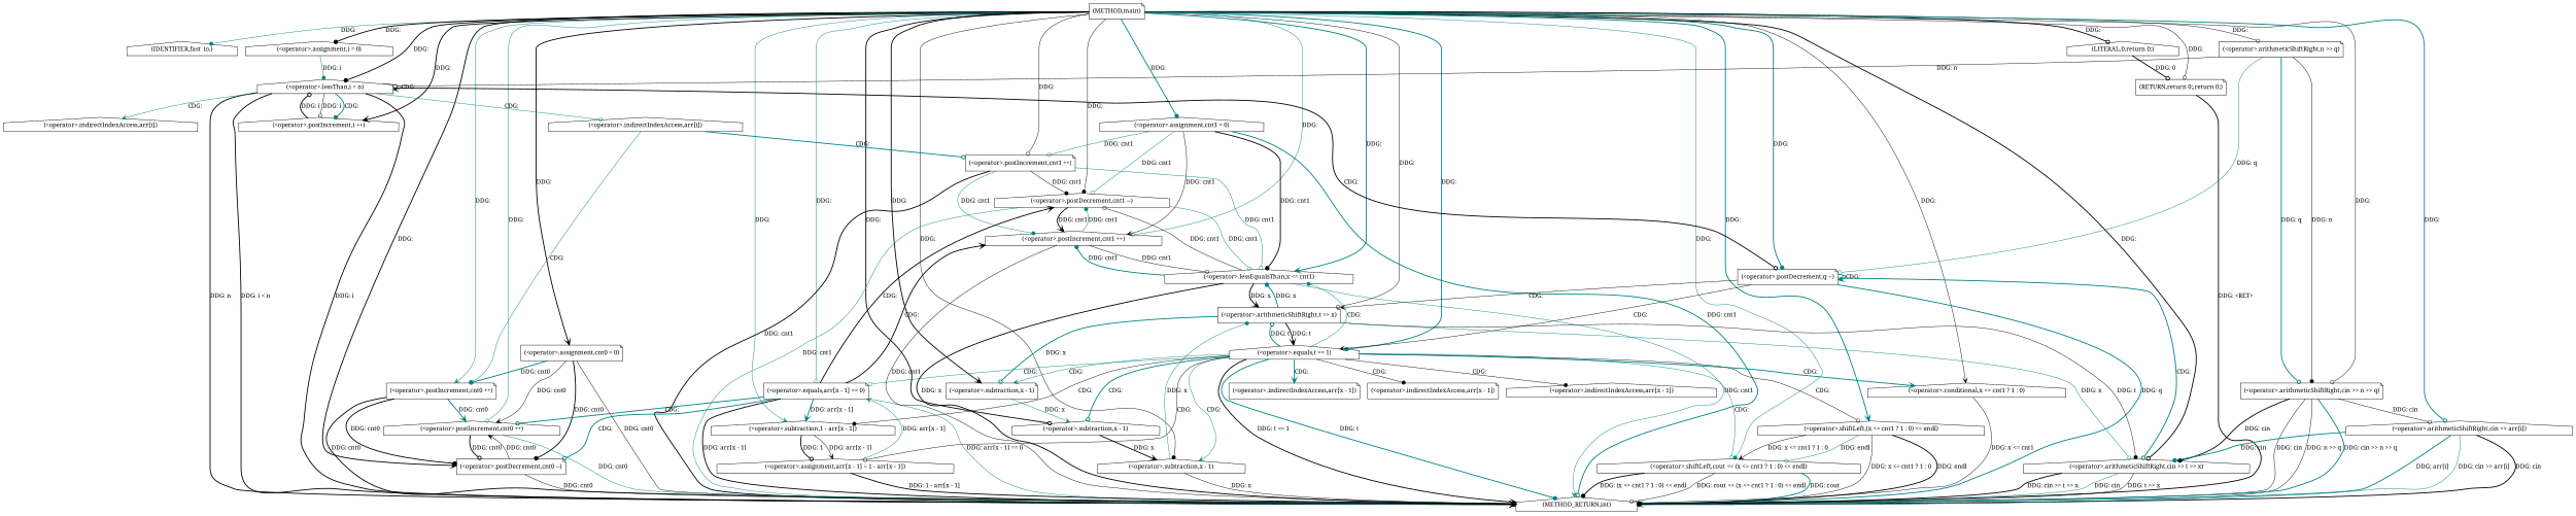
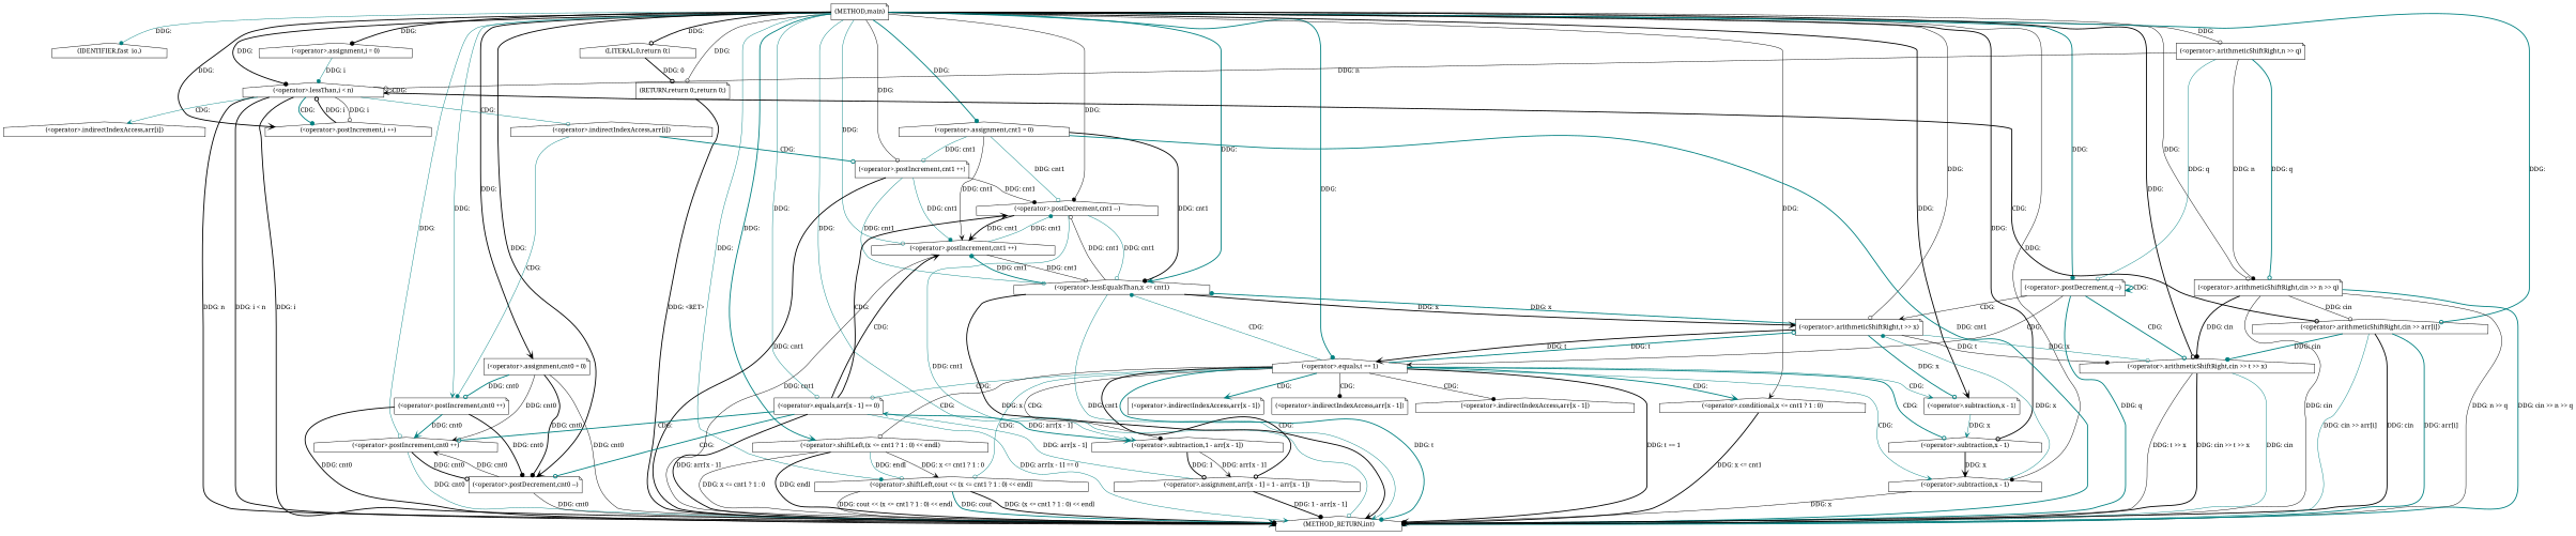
  digraph {
    fontname="Noto Serif"
    node [fontname="Noto Serif" shape=house]
    edge [arrowhead=odot color=black fontname="Noto Serif" style=solid]
    n1 [label="(METHOD,main)" shape=note]
    n2 [label="(IDENTIFIER,fast_io,)"]
    n3 [label="(<operator>.arithmeticShiftRight,cin >> n >> q)" shape=note]
    n4 [label="(<operator>.assignment,cnt1 = 0)"]
    n5 [label="(<operator>.assignment,cnt0 = 0)" shape=note]
    n6 [label="(RETURN,return 0;,return 0;)" shape=note]
    n7 [label="(<operator>.assignment,i = 0)"]
    n8 [label="(<operator>.lessThan,i < n)"]
    n9 [label="(<operator>.postIncrement,i ++)"]
    n10 [label="(<operator>.postDecrement,q --)" shape=note]
    n11 [label="(LITERAL,0,return 0;)"]
    n12 [label="(<operator>.arithmeticShiftRight,n >> q)" shape=note]
    n13 [label="(<operator>.arithmeticShiftRight,cin >> arr[i])"]
    n14 [label="(<operator>.arithmeticShiftRight,cin >> t >> x)"]
    n15 [label="(<operator>.postIncrement,cnt1 ++)" shape=note]
    n16 [label="(<operator>.equals,t == 1)"]
    n17 [label="(<operator>.postIncrement,cnt0 ++)" shape=note]
    n18 [label="(<operator>.arithmeticShiftRight,t >> x)" shape=note]
    n19 [label="(<operator>.shiftLeft,cout << (x <= cnt1 ? 1 : 0) << endl)"]
    n20 [label="(<operator>.equals,arr[x - 1] == 0)" shape=note]
    n21 [label="(<operator>.subtraction,1 - arr[x - 1])"]
    n22 [label="(<operator>.postIncrement,cnt0 ++)"]
    n23 [label="(<operator>.postDecrement,cnt1 --)"]
    n24 [label="(<operator>.shiftLeft,(x <= cnt1 ? 1 : 0) << endl)"]
    n25 [label="(<operator>.subtraction,x - 1)" shape=note]
    n26 [label="(<operator>.postDecrement,cnt0 --)" shape=note]
    n27 [label="(<operator>.postIncrement,cnt1 ++)"]
    n28 [label="(<operator>.conditional,x <= cnt1 ? 1 : 0)"]
    n29 [label="(<operator>.subtraction,x - 1)"]
    n30 [label="(<operator>.subtraction,x - 1)"]
    n31 [label="(<operator>.lessEqualsThan,x <= cnt1)"]
    n32 [label="(METHOD_RETURN,int)"]
    n33 [label="(<operator>.indirectIndexAccess,arr[i])"]
    n34 [label="(<operator>.indirectIndexAccess,arr[i])"]
    n35 [label="(<operator>.assignment,arr[x - 1] = 1 - arr[x - 1])"]
    n36 [label="(<operator>.indirectIndexAccess,arr[x - 1])" shape=note]
    n37 [label="(<operator>.indirectIndexAccess,arr[x - 1])" shape=note]
    n38 [label="(<operator>.indirectIndexAccess,arr[x - 1])"]
    n1 -> n2 [arrowhead=dot color=teal label="DDG: "]
    n1 -> n3 [label="DDG: "]
    n1 -> n4 [arrowhead=dot color=teal label="DDG: " style=bold]
    n1 -> n5 [arrowhead=vee label="DDG: " style=bold]
    n1 -> n6 [label="DDG: "]
    n1 -> n7 [arrowhead=dot label="DDG: " style=bold]
    n1 -> n8 [arrowhead=dot label="DDG: " style=bold]
    n1 -> n9 [arrowhead=vee label="DDG: " style=bold]
    n1 -> n10 [arrowhead=dot color=teal label="DDG: " style=bold]
    n1 -> n11 [label="DDG: " style=bold]
    n1 -> n12 [label="DDG: "]
    n1 -> n13 [color=teal label="DDG: " style=bold]
    n1 -> n14 [label="DDG: " style=bold]
    n1 -> n15 [label="DDG: "]
    n1 -> n16 [arrowhead=dot color=teal label="DDG: " style=bold]
    n1 -> n17 [arrowhead=vee color=teal label="DDG: "]
    n1 -> n18 [label="DDG: "]
    n1 -> n19 [arrowhead=dot color=teal label="DDG: "]
    n1 -> n20 [color=teal label="DDG: "]
    n1 -> n21 [arrowhead=vee color=teal label="DDG: "]
    n1 -> n22 [color=teal label="DDG: "]
    n1 -> n23 [arrowhead=dot label="DDG: "]
    n1 -> n24 [arrowhead=vee color=teal label="DDG: " style=bold]
    n1 -> n25 [arrowhead=vee label="DDG: " style=bold]
    n1 -> n26 [arrowhead=vee label="DDG: " style=bold]
    n1 -> n27 [color=teal label="DDG: "]
    n1 -> n28 [arrowhead=vee label="DDG: "]
    n1 -> n29 [label="DDG: " style=bold]
    n1 -> n30 [arrowhead=dot label="DDG: "]
    n1 -> n31 [arrowhead=vee color=teal label="DDG: " style=bold]
    n3 -> n13 [label="DDG: cin"]
    n3 -> n14 [arrowhead=dot label="DDG: cin" style=bold]
    n3 -> n32 [arrowhead=vee label="DDG: cin"]
    n3 -> n32 [arrowhead=dot label="DDG: n >> q"]
    n3 -> n32 [color=teal label="DDG: cin >> n >> q" style=bold]
    n4 -> n15 [color=teal label="DDG: cnt1"]
    n4 -> n23 [color=teal label="DDG: cnt1"]
    n4 -> n27 [arrowhead=vee label="DDG: cnt1"]
    n4 -> n31 [arrowhead=dot label="DDG: cnt1" style=bold]
    n4 -> n32 [color=teal label="DDG: cnt1" style=bold]
    n5 -> n17 [color=teal label="DDG: cnt0" style=bold]
    n5 -> n22 [arrowhead=vee label="DDG: cnt0"]
    n5 -> n26 [arrowhead=dot label="DDG: cnt0" style=bold]
    n5 -> n32 [arrowhead=vee label="DDG: cnt0"]
    n6 -> n32 [arrowhead=dot label="DDG: <RET>" style=bold]
    n7 -> n8 [arrowhead=dot color=teal label="DDG: i"]
    n8 -> n8 [arrowhead=vee label="CDG: "]
    n8 -> n9 [label="DDG: i"]
    n8 -> n9 [arrowhead=dot color=teal label="CDG: " style=bold]
-   n8 -> n10 [label="CDG: " style=bold]
+   n8 -> n13 [label="CDG: " style=bold]
    n8 -> n32 [arrowhead=vee label="DDG: i" style=bold]
    n8 -> n32 [arrowhead=vee label="DDG: n" style=bold]
    n8 -> n32 [arrowhead=dot label="DDG: i < n" style=bold]
    n8 -> n33 [arrowhead=vee color=teal label="CDG: "]
    n8 -> n34 [color=teal label="CDG: "]
    n9 -> n8 [label="DDG: i" style=bold]
    n10 -> n10 [arrowhead=vee color=teal label="CDG: " style=bold]
    n10 -> n14 [color=teal label="CDG: " style=bold]
    n10 -> n16 [arrowhead=vee label="CDG: "]
    n10 -> n18 [arrowhead=vee label="CDG: "]
    n10 -> n32 [arrowhead=dot color=teal label="DDG: q" style=bold]
    n11 -> n6 [label="DDG: 0" style=bold]
    n12 -> n3 [color=teal label="DDG: q" style=bold]
    n12 -> n3 [arrowhead=dot label="DDG: n"]
    n12 -> n8 [label="DDG: n"]
    n12 -> n10 [color=teal label="DDG: q"]
    n13 -> n14 [arrowhead=dot color=teal label="DDG: cin" style=bold]
    n13 -> n32 [arrowhead=dot label="DDG: cin" style=bold]
    n13 -> n32 [color=teal label="DDG: arr[i]" style=bold]
    n13 -> n32 [arrowhead=dot color=teal label="DDG: cin >> arr[i]"]
    n14 -> n32 [arrowhead=vee color=teal label="DDG: cin"]
    n14 -> n32 [label="DDG: t >> x"]
    n14 -> n32 [label="DDG: cin >> t >> x" style=bold]
    n15 -> n23 [arrowhead=dot label="DDG: cnt1"]
    n15 -> n27 [arrowhead=dot color=teal label="DDG: cnt1"]
    n15 -> n31 [color=teal label="DDG: cnt1"]
    n15 -> n32 [arrowhead=dot label="DDG: cnt1" style=bold]
    n16 -> n18 [color=teal label="DDG: t" style=bold]
    n16 -> n19 [color=teal label="CDG: "]
    n16 -> n20 [color=teal label="CDG: "]
    n16 -> n21 [arrowhead=dot label="CDG: "]
    n16 -> n24 [label="CDG: "]
    n16 -> n25 [arrowhead=vee color=teal label="CDG: "]
    n16 -> n28 [arrowhead=vee color=teal label="CDG: " style=bold]
    n16 -> n29 [color=teal label="CDG: " style=bold]
    n16 -> n30 [arrowhead=vee color=teal label="CDG: "]
    n16 -> n31 [arrowhead=dot color=teal label="CDG: "]
    n16 -> n32 [arrowhead=dot color=teal label="DDG: t" style=bold]
    n16 -> n32 [arrowhead=vee label="DDG: t == 1" style=bold]
-   n16 -> n35 [label="CDG: "]
+   n16 -> n35 [label="CDG: " style=bold]
    n16 -> n36 [arrowhead=vee color=teal label="CDG: " style=bold]
    n16 -> n37 [arrowhead=dot label="CDG: "]
    n16 -> n38 [arrowhead=dot label="CDG: "]
    n17 -> n22 [arrowhead=vee color=teal label="DDG: cnt0" style=bold]
    n17 -> n26 [arrowhead=dot label="DDG: cnt0" style=bold]
    n17 -> n32 [arrowhead=dot label="DDG: cnt0" style=bold]
    n18 -> n14 [arrowhead=dot label="DDG: t"]
    n18 -> n14 [color=teal label="DDG: x"]
    n18 -> n16 [arrowhead=vee label="DDG: t" style=bold]
    n18 -> n25 [color=teal label="DDG: x" style=bold]
    n18 -> n31 [arrowhead=dot color=teal label="DDG: x" style=bold]
    n19 -> n32 [arrowhead=dot label="DDG: (x <= cnt1 ? 1 : 0) << endl" style=bold]
    n19 -> n32 [label="DDG: cout << (x <= cnt1 ? 1 : 0) << endl"]
    n19 -> n32 [arrowhead=vee color=teal label="DDG: cout" style=bold]
    n20 -> n21 [arrowhead=vee color=teal label="DDG: arr[x - 1]" style=bold]
    n20 -> n22 [color=teal label="CDG: " style=bold]
    n20 -> n23 [arrowhead=vee label="CDG: " style=bold]
    n20 -> n26 [color=teal label="CDG: " style=bold]
    n20 -> n27 [arrowhead=vee label="CDG: " style=bold]
    n20 -> n32 [label="DDG: arr[x - 1]" style=bold]
    n20 -> n32 [arrowhead=vee color=teal label="DDG: arr[x - 1] == 0"]
    n21 -> n35 [arrowhead=vee label="DDG: arr[x - 1]"]
    n21 -> n35 [label="DDG: 1" style=bold]
    n22 -> n26 [label="DDG: cnt0" style=bold]
    n22 -> n32 [arrowhead=dot color=teal label="DDG: cnt0"]
    n23 -> n27 [arrowhead=vee label="DDG: cnt1" style=bold]
    n23 -> n31 [color=teal label="DDG: cnt1"]
    n23 -> n32 [color=teal label="DDG: cnt1"]
    n24 -> n19 [arrowhead=vee label="DDG: x <= cnt1 ? 1 : 0"]
    n24 -> n19 [color=teal label="DDG: endl"]
    n24 -> n32 [label="DDG: x <= cnt1 ? 1 : 0"]
    n24 -> n32 [arrowhead=dot label="DDG: endl" style=bold]
    n25 -> n29 [arrowhead=vee color=teal label="DDG: x"]
    n26 -> n22 [arrowhead=vee label="DDG: cnt0"]
    n26 -> n32 [label="DDG: cnt0"]
    n27 -> n23 [arrowhead=dot color=teal label="DDG: cnt1"]
    n27 -> n31 [label="DDG: cnt1"]
    n27 -> n32 [label="DDG: cnt1"]
-   n28 -> n32 [label="DDG: x <= cnt1"]
+   n28 -> n32 [label="DDG: x <= cnt1" style=bold]
    n29 -> n30 [arrowhead=vee label="DDG: x" style=bold]
    n30 -> n18 [arrowhead=dot color=teal label="DDG: x"]
    n30 -> n32 [arrowhead=dot label="DDG: x"]
    n31 -> n18 [arrowhead=vee label="DDG: x" style=bold]
    n31 -> n23 [label="DDG: cnt1"]
    n31 -> n27 [arrowhead=dot color=teal label="DDG: cnt1" style=bold]
    n31 -> n32 [arrowhead=vee label="DDG: x" style=bold]
    n31 -> n32 [arrowhead=vee color=teal label="DDG: cnt1"]
    n34 -> n15 [color=teal label="CDG: " style=bold]
    n34 -> n17 [arrowhead=dot color=teal label="CDG: "]
    n35 -> n20 [arrowhead=vee color=teal label="DDG: arr[x - 1]"]
    n35 -> n32 [arrowhead=dot label="DDG: 1 - arr[x - 1]" style=bold]
  }
